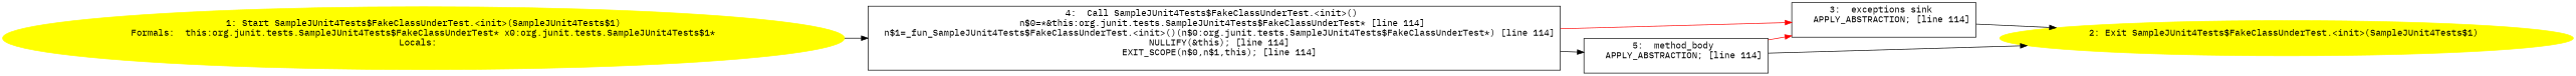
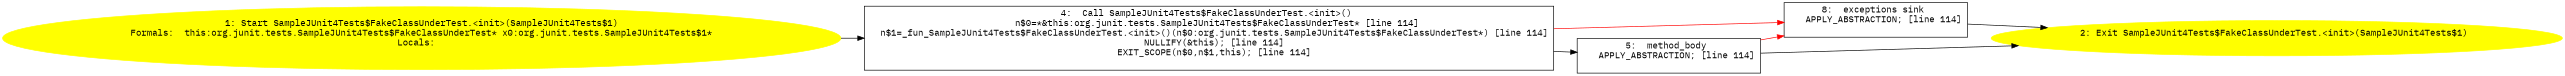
  digraph {
    rankdir=LR
    fontname="IBM Plex Mono"
    node [fontname="IBM Plex Mono" shape=box]
    edge [fontname="IBM Plex Mono"]
    n1 [color=yellow label="1: Start SampleJUnit4Tests$FakeClassUnderTest.<init>(SampleJUnit4Tests$1)\nFormals:  this:org.junit.tests.SampleJUnit4Tests$FakeClassUnderTest* x0:org.junit.tests.SampleJUnit4Tests$1*\nLocals:  \n  " style=filled shape=""]
    n2 [label="4:  Call SampleJUnit4Tests$FakeClassUnderTest.<init>() \n   n$0=*&this:org.junit.tests.SampleJUnit4Tests$FakeClassUnderTest* [line 114]\n  n$1=_fun_SampleJUnit4Tests$FakeClassUnderTest.<init>()(n$0:org.junit.tests.SampleJUnit4Tests$FakeClassUnderTest*) [line 114]\n  NULLIFY(&this); [line 114]\n  EXIT_SCOPE(n$0,n$1,this); [line 114]\n "]
-   n3 [label="3:  exceptions sink \n   APPLY_ABSTRACTION; [line 114]\n "]
+   n3 [label="8:  exceptions sink \n   APPLY_ABSTRACTION; [line 114]\n "]
    n4 [label="5:  method_body \n   APPLY_ABSTRACTION; [line 114]\n "]
    n5 [color=yellow label="2: Exit SampleJUnit4Tests$FakeClassUnderTest.<init>(SampleJUnit4Tests$1) \n  " style=filled shape=""]
    n1 -> n2
    n2 -> n3 [color=red]
    n2 -> n4
    n3 -> n5
    n4 -> n3 [color=red]
    n4 -> n5
  }
